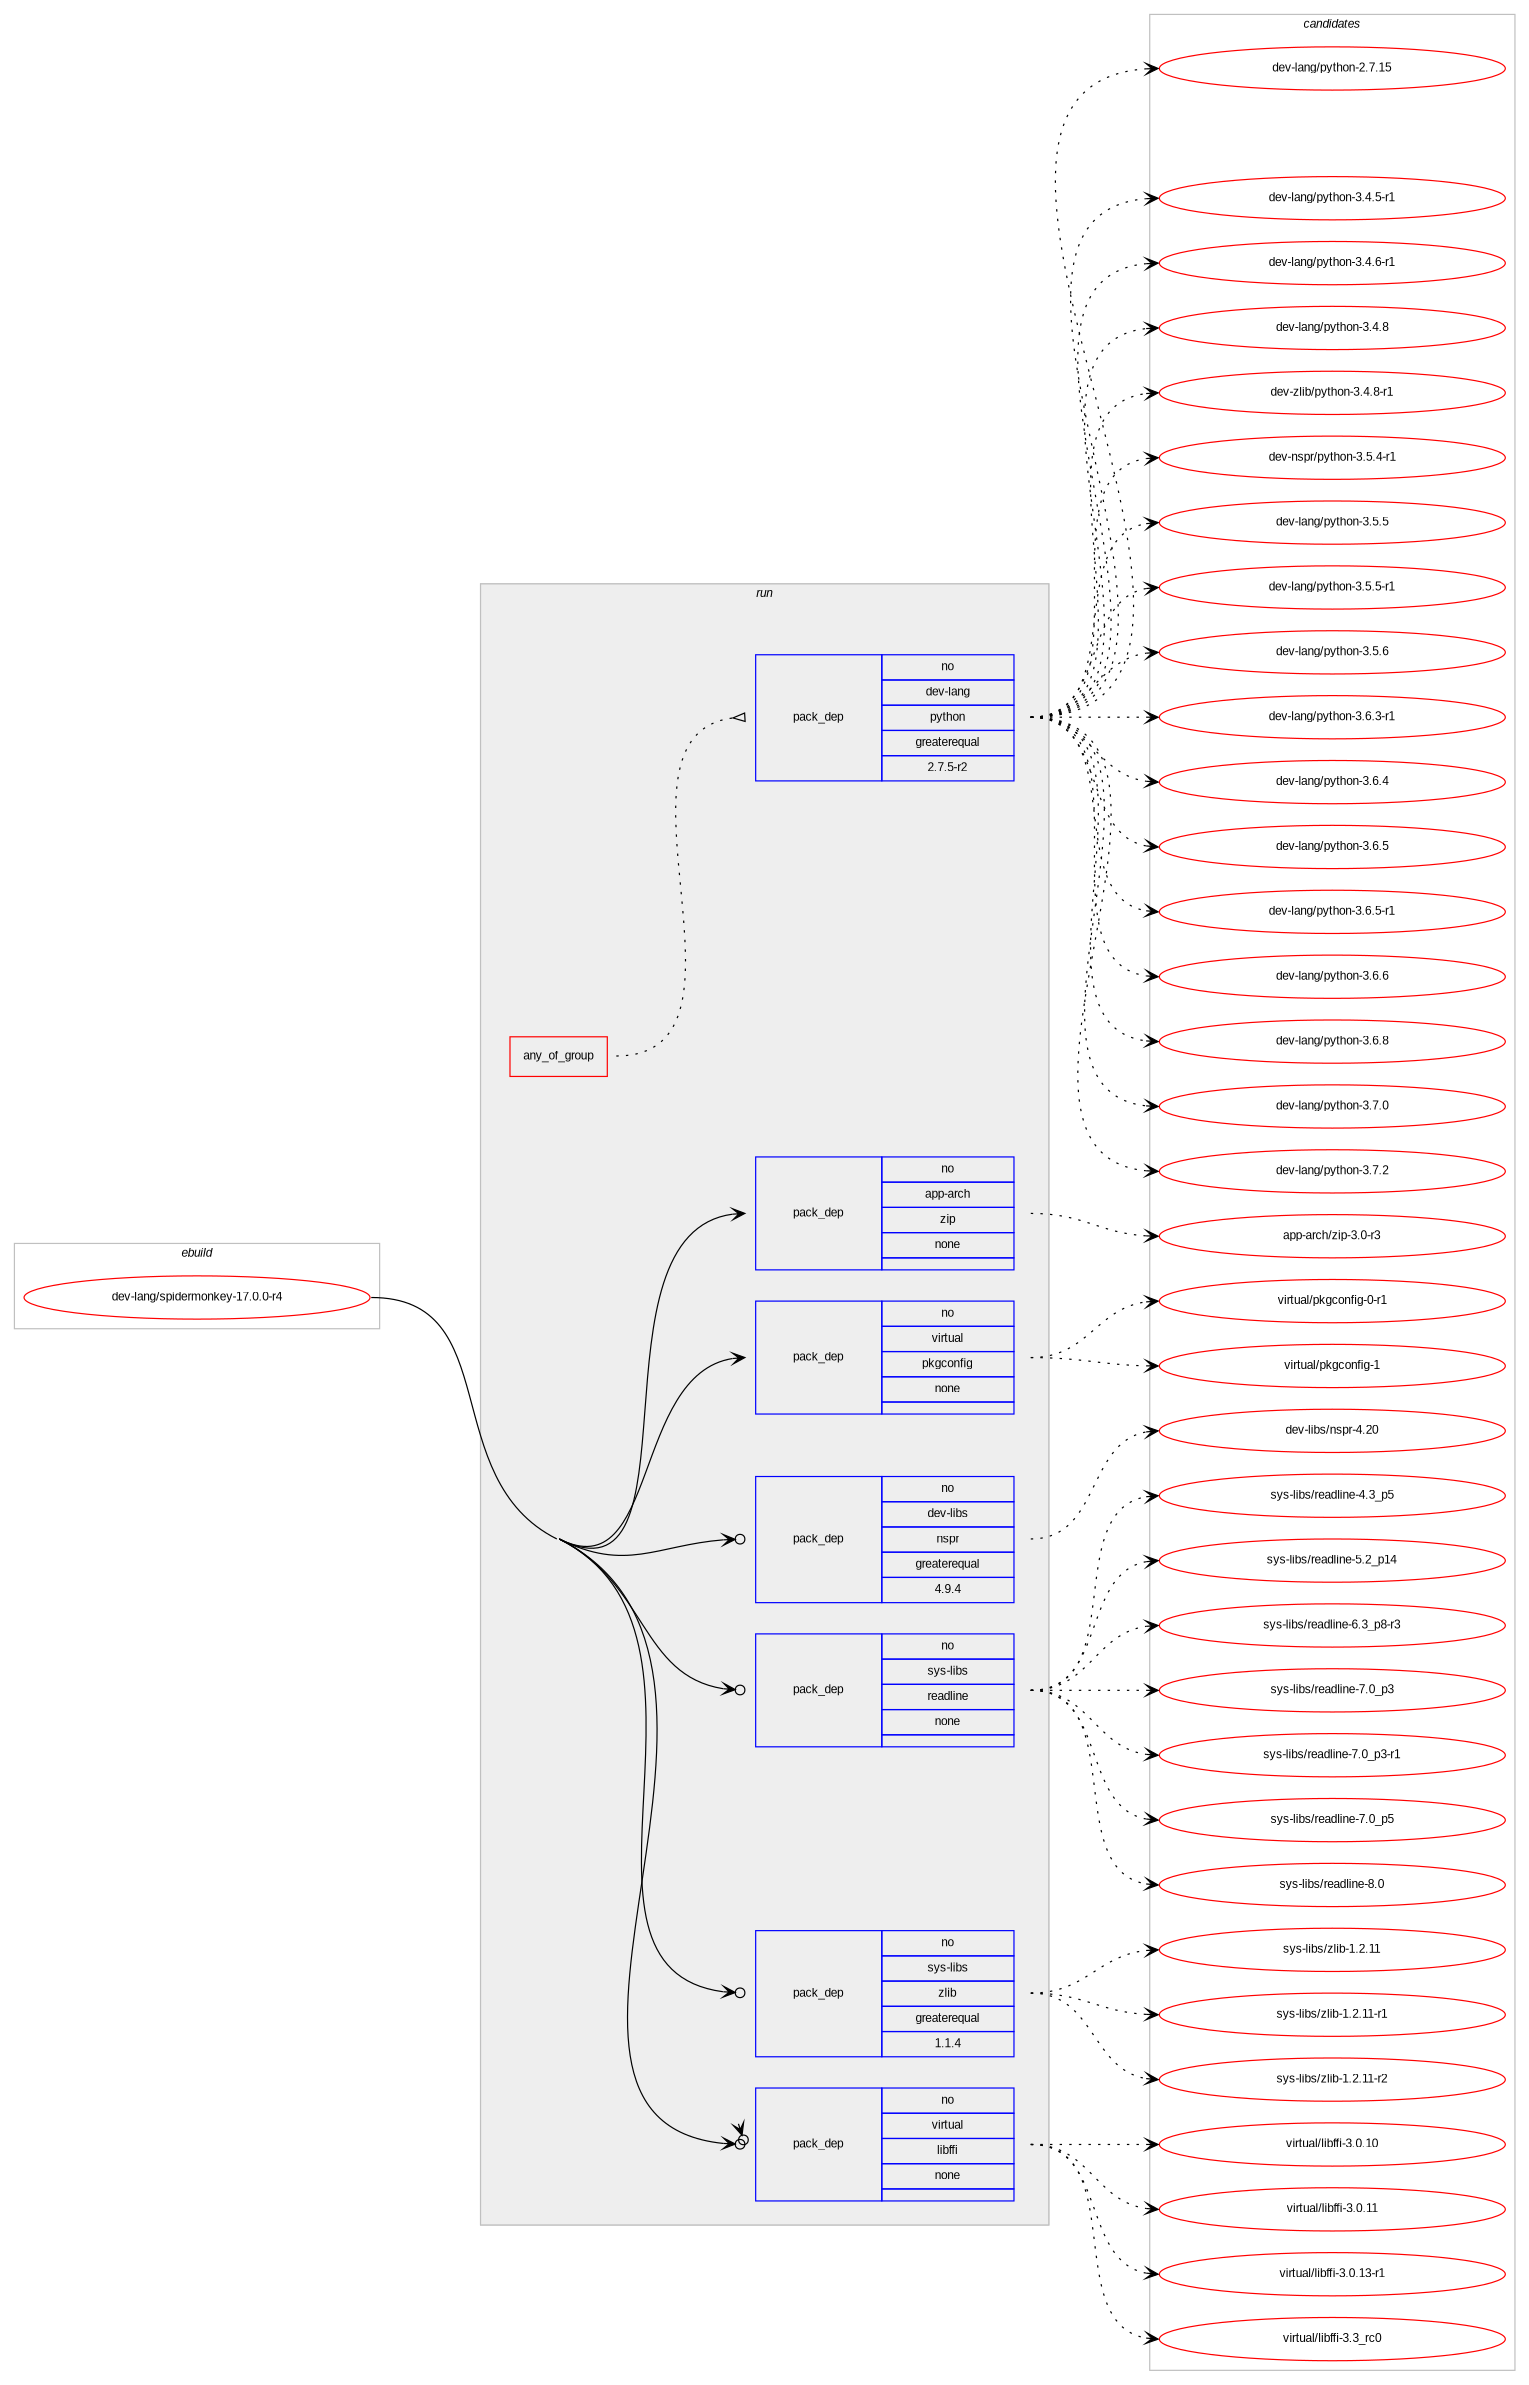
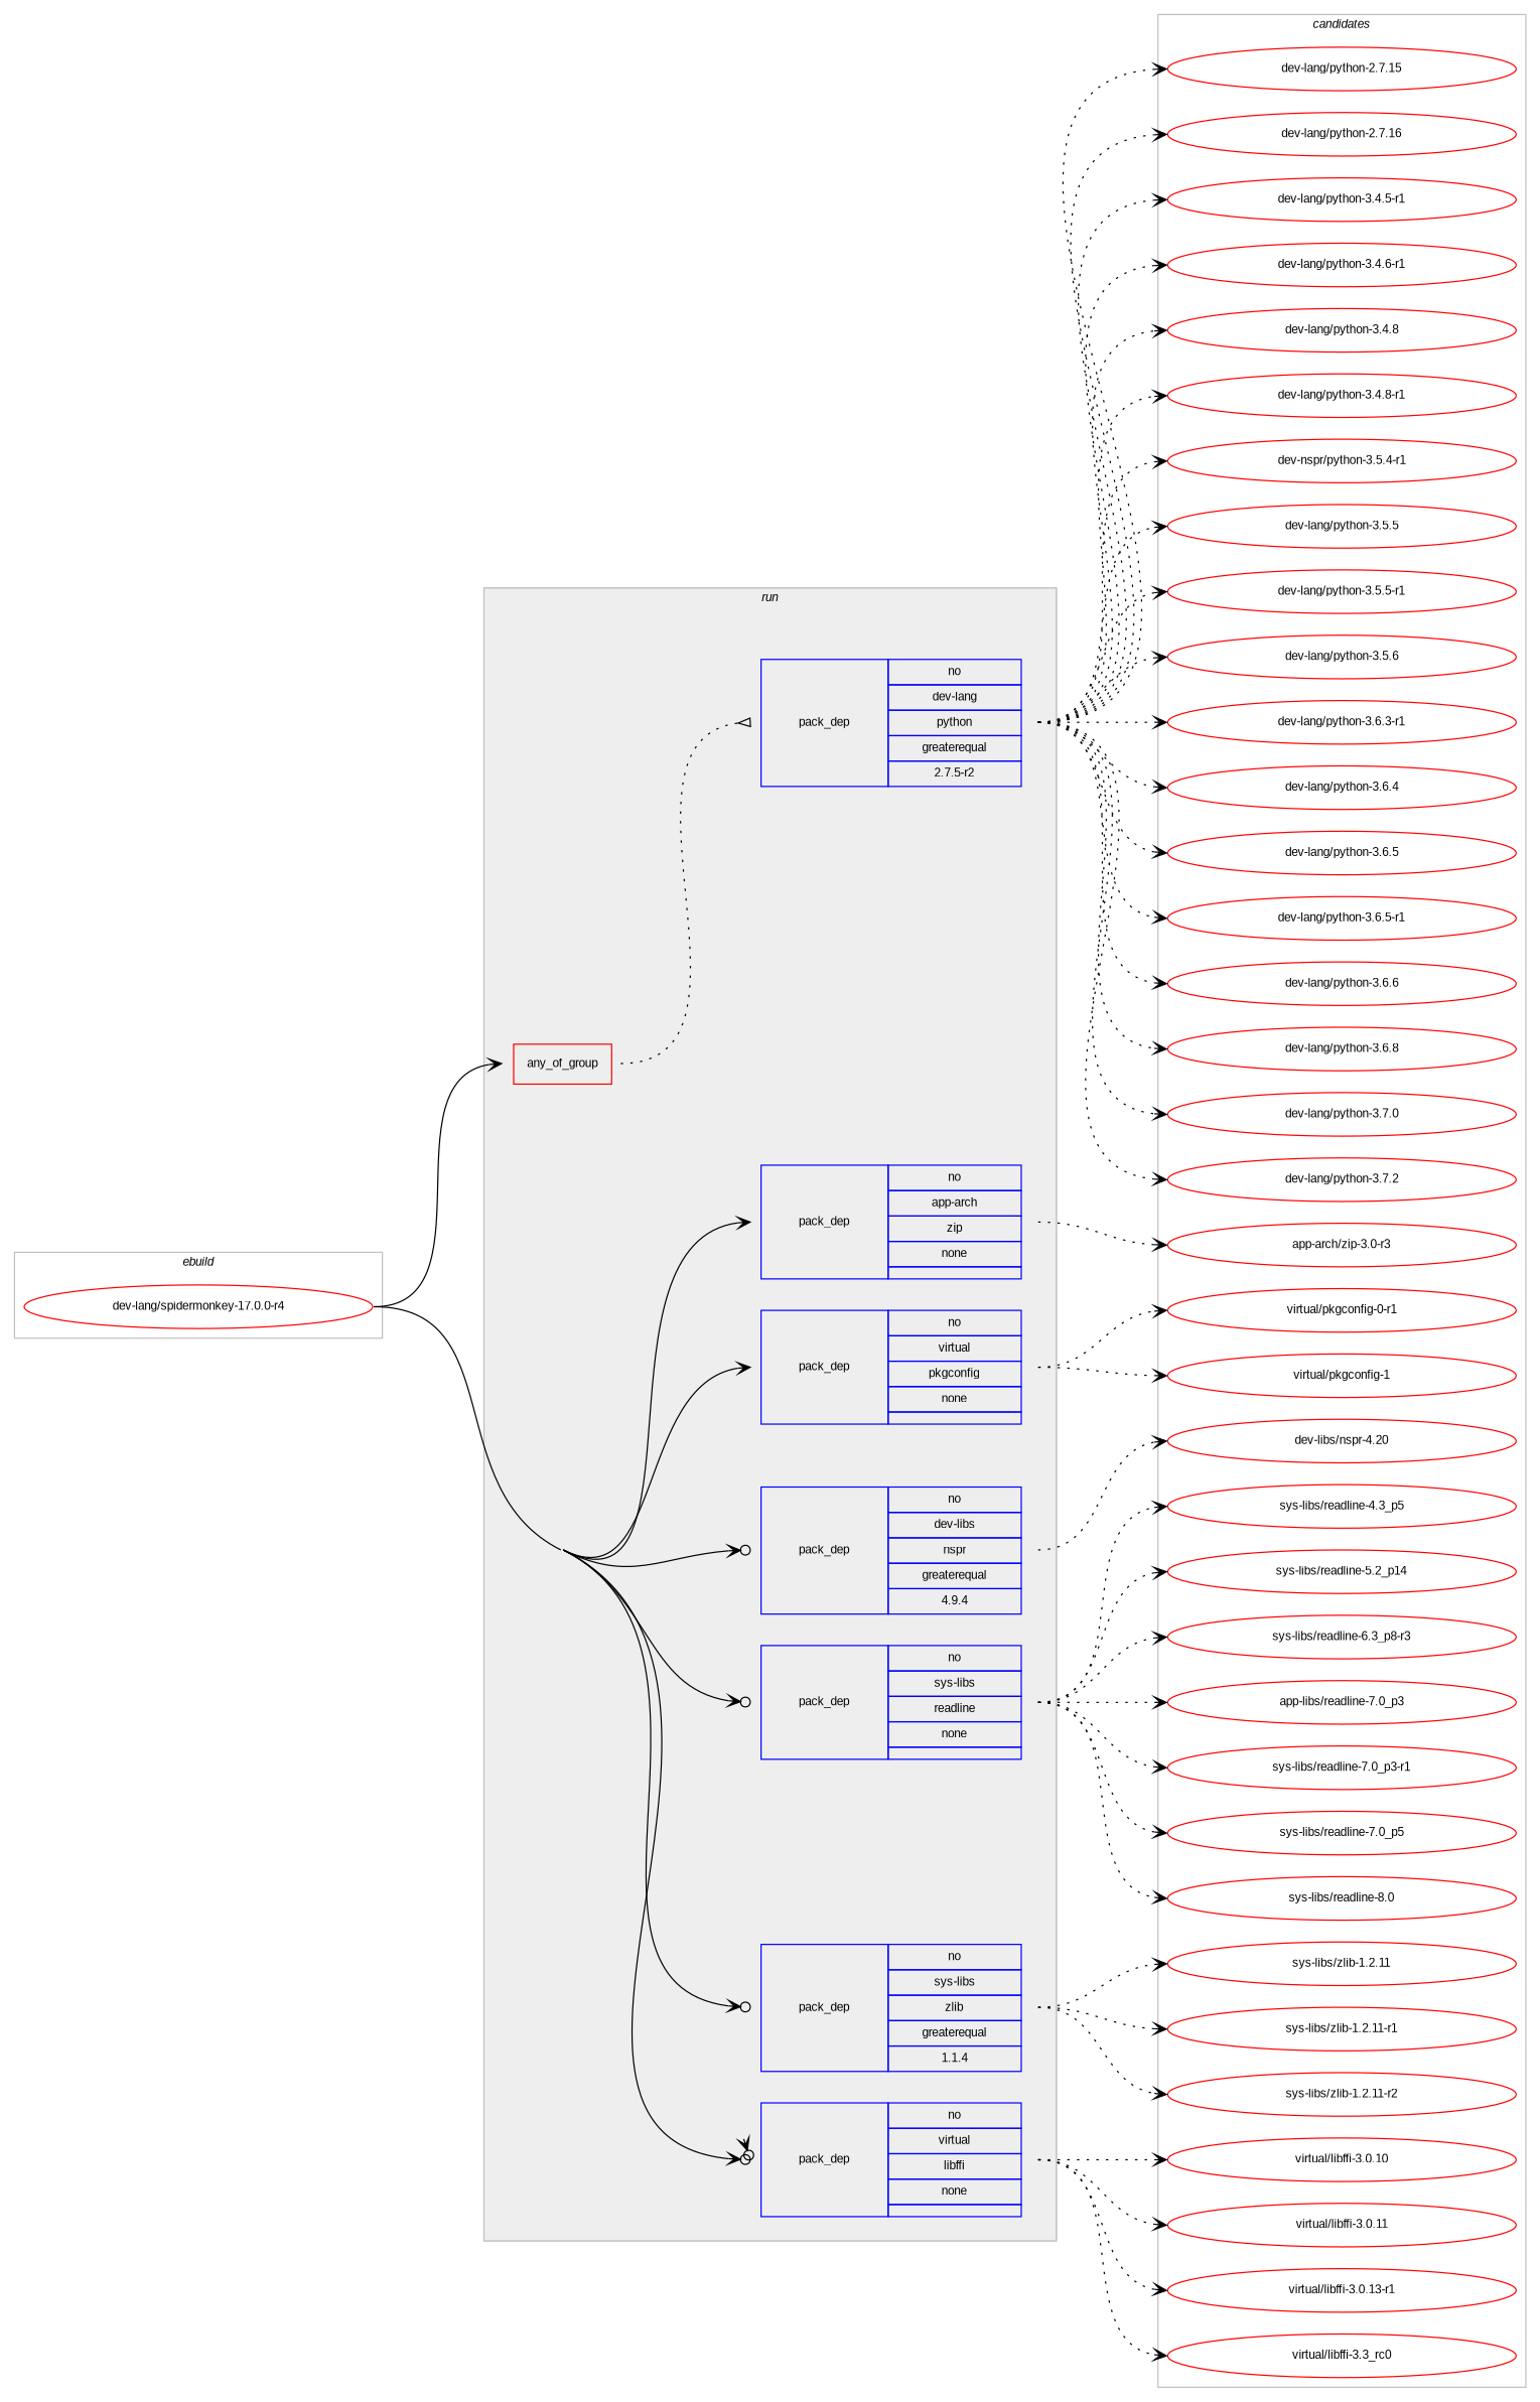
  digraph {
    compound=true
    concentrate=true
    fontname="Liberation Sans"
    fontsize=10
    newrank=true
    rankdir=LR
    ranksep=1.5
    node [color=red fontname="Liberation Sans" fontsize=10]
    edge [arrowhead=vee fontname="Liberation Sans" headport=w style=dotted tailport=e weight=100]
    n1 [label="dev-lang/spidermonkey-17.0.0-r4" width=4]
    n2 [color=blue label=<<TABLE BORDER="0" CELLBORDER="1" CELLSPACING="0" CELLPADDING="4" WIDTH="220"><TR><TD ROWSPAN="6" CELLPADDING="30">pack_dep</TD></TR><TR><TD WIDTH="110">no</TD></TR><TR><TD>dev-lang</TD></TR><TR><TD>python</TD></TR><TR><TD>greaterequal</TD></TR><TR><TD>2.7.5-r2</TD></TR></TABLE>> shape=none]
    n3 [label=<<TABLE BORDER="0" CELLBORDER="1" CELLSPACING="0" CELLPADDING="4"><TR><TD CELLPADDING="10">any_of_group</TD></TR></TABLE>> shape=none]
    n4 [color=blue label=<<TABLE BORDER="0" CELLBORDER="1" CELLSPACING="0" CELLPADDING="4" WIDTH="220"><TR><TD ROWSPAN="6" CELLPADDING="30">pack_dep</TD></TR><TR><TD WIDTH="110">no</TD></TR><TR><TD>app-arch</TD></TR><TR><TD>zip</TD></TR><TR><TD>none</TD></TR><TR><TD></TD></TR></TABLE>> shape=none]
    n5 [color=blue label=<<TABLE BORDER="0" CELLBORDER="1" CELLSPACING="0" CELLPADDING="4" WIDTH="220"><TR><TD ROWSPAN="6" CELLPADDING="30">pack_dep</TD></TR><TR><TD WIDTH="110">no</TD></TR><TR><TD>virtual</TD></TR><TR><TD>pkgconfig</TD></TR><TR><TD>none</TD></TR><TR><TD></TD></TR></TABLE>> shape=none]
    n6 [color=blue label=<<TABLE BORDER="0" CELLBORDER="1" CELLSPACING="0" CELLPADDING="4" WIDTH="220"><TR><TD ROWSPAN="6" CELLPADDING="30">pack_dep</TD></TR><TR><TD WIDTH="110">no</TD></TR><TR><TD>dev-libs</TD></TR><TR><TD>nspr</TD></TR><TR><TD>greaterequal</TD></TR><TR><TD>4.9.4</TD></TR></TABLE>> shape=none]
    n7 [color=blue label=<<TABLE BORDER="0" CELLBORDER="1" CELLSPACING="0" CELLPADDING="4" WIDTH="220"><TR><TD ROWSPAN="6" CELLPADDING="30">pack_dep</TD></TR><TR><TD WIDTH="110">no</TD></TR><TR><TD>sys-libs</TD></TR><TR><TD>readline</TD></TR><TR><TD>none</TD></TR><TR><TD></TD></TR></TABLE>> shape=none]
    n8 [color=blue label=<<TABLE BORDER="0" CELLBORDER="1" CELLSPACING="0" CELLPADDING="4" WIDTH="220"><TR><TD ROWSPAN="6" CELLPADDING="30">pack_dep</TD></TR><TR><TD WIDTH="110">no</TD></TR><TR><TD>sys-libs</TD></TR><TR><TD>zlib</TD></TR><TR><TD>greaterequal</TD></TR><TR><TD>1.1.4</TD></TR></TABLE>> shape=none]
    n9 [color=blue label=<<TABLE BORDER="0" CELLBORDER="1" CELLSPACING="0" CELLPADDING="4" WIDTH="220"><TR><TD ROWSPAN="6" CELLPADDING="30">pack_dep</TD></TR><TR><TD WIDTH="110">no</TD></TR><TR><TD>virtual</TD></TR><TR><TD>libffi</TD></TR><TR><TD>none</TD></TR><TR><TD></TD></TR></TABLE>> shape=none]
    n10 [label="dev-lang/python-2.7.15" width=4]
+   n11 [label="dev-lang/python-2.7.16" width=4]
    n12 [label="dev-lang/python-3.4.5-r1" width=4]
    n13 [label="dev-lang/python-3.4.6-r1" width=4]
    n14 [label="dev-lang/python-3.4.8" width=4]
-   n15 [label="dev-zlib/python-3.4.8-r1" width=4]
+   n15 [label="dev-lang/python-3.4.8-r1" width=4]
    n16 [label="dev-nspr/python-3.5.4-r1" width=4]
    n17 [label="dev-lang/python-3.5.5" width=4]
    n18 [label="dev-lang/python-3.5.5-r1" width=4]
    n19 [label="dev-lang/python-3.5.6" width=4]
    n20 [label="dev-lang/python-3.6.3-r1" width=4]
    n21 [label="dev-lang/python-3.6.4" width=4]
    n22 [label="dev-lang/python-3.6.5" width=4]
    n23 [label="dev-lang/python-3.6.5-r1" width=4]
    n24 [label="dev-lang/python-3.6.6" width=4]
    n25 [label="dev-lang/python-3.6.8" width=4]
    n26 [label="dev-lang/python-3.7.0" width=4]
    n27 [label="dev-lang/python-3.7.2" width=4]
    n28 [label="app-arch/zip-3.0-r3" width=4]
    n29 [label="virtual/pkgconfig-0-r1" width=4]
    n30 [label="virtual/pkgconfig-1" width=4]
    n31 [label="dev-libs/nspr-4.20" width=4]
    n32 [label="sys-libs/readline-4.3_p5" width=4]
    n33 [label="sys-libs/readline-5.2_p14" width=4]
    n34 [label="sys-libs/readline-6.3_p8-r3" width=4]
-   n35 [label="sys-libs/readline-7.0_p3" width=4]
+   n35 [label="app-libs/readline-7.0_p3" width=4]
    n36 [label="sys-libs/readline-7.0_p3-r1" width=4]
    n37 [label="sys-libs/readline-7.0_p5" width=4]
    n38 [label="sys-libs/readline-8.0" width=4]
    n39 [label="sys-libs/zlib-1.2.11" width=4]
    n40 [label="sys-libs/zlib-1.2.11-r1" width=4]
    n41 [label="sys-libs/zlib-1.2.11-r2" width=4]
    n42 [label="virtual/libffi-3.0.10" width=4]
    n43 [label="virtual/libffi-3.0.11" width=4]
    n44 [label="virtual/libffi-3.0.13-r1" width=4]
    n45 [label="virtual/libffi-3.3_rc0" width=4]
    subgraph cluster_1 {
      color=gray
      label=<<i>ebuild</i>>
      rank=same
      n1
    }
    subgraph cluster_2 {
      color=gray
      label=<<i>dependencies</i>>
      subgraph cluster_3 {
        color=gray
        fillcolor="#eeeeee"
        label=<<i>compile</i>>
        style=filled
        subgraph sub_4 {
          color=gray
          fillcolor="#eeeeee"
          label=<<i>compile</i>>
          style=filled
          n3
          subgraph sub_5 {
            color=gray
            fillcolor="#eeeeee"
            label=<<i>compile</i>>
            style=filled
            n2
          }
        }
        subgraph sub_6 {
          color=gray
          fillcolor="#eeeeee"
          label=<<i>compile</i>>
          style=filled
          n4
        }
        subgraph sub_7 {
          color=gray
          fillcolor="#eeeeee"
          label=<<i>compile</i>>
          style=filled
          n5
        }
      }
      subgraph cluster_8 {
        color=gray
        fillcolor="#eeeeee"
        label=<<i>compile and run</i>>
        style=filled
        subgraph sub_9 {
          color=gray
          fillcolor="#eeeeee"
          label=<<i>compile and run</i>>
          style=filled
          n6
        }
        subgraph sub_10 {
          color=gray
          fillcolor="#eeeeee"
          label=<<i>compile and run</i>>
          style=filled
          n7
        }
        subgraph sub_11 {
          color=gray
          fillcolor="#eeeeee"
          label=<<i>compile and run</i>>
          style=filled
          n8
        }
        subgraph sub_12 {
          color=gray
          fillcolor="#eeeeee"
          label=<<i>compile and run</i>>
          style=filled
          n9
        }
      }
      subgraph cluster_13 {
        color=gray
        fillcolor="#eeeeee"
        label=<<i>run</i>>
        style=filled
      }
    }
    subgraph cluster_14 {
      color=gray
      label=<<i>candidates</i>>
      rank=same
      subgraph sub_15 {
        color=black
        label=<<i>candidates</i>>
        nodesep=1
        rank=same
        n10
+       n11
        n12
        n13
        n14
        n15
        n16
        n17
        n18
        n19
        n20
        n21
        n22
        n23
        n24
        n25
        n26
        n27
      }
      subgraph sub_16 {
        color=black
        label=<<i>candidates</i>>
        nodesep=1
        rank=same
        n28
      }
      subgraph sub_17 {
        color=black
        label=<<i>candidates</i>>
        nodesep=1
        rank=same
        n29
        n30
      }
      subgraph sub_18 {
        color=black
        label=<<i>candidates</i>>
        nodesep=1
        rank=same
        n31
      }
      subgraph sub_19 {
        color=black
        label=<<i>candidates</i>>
        nodesep=1
        rank=same
        n32
        n33
        n34
        n35
        n36
        n37
        n38
      }
      subgraph sub_20 {
        color=black
        label=<<i>candidates</i>>
        nodesep=1
        rank=same
        n39
        n40
        n41
      }
      subgraph sub_21 {
        color=black
        label=<<i>candidates</i>>
        nodesep=1
        rank=same
        n42
        n43
        n44
        n45
      }
    }
+   n1 -> n3 [style=solid weight=20]
    n1 -> n4 [style=solid weight=20]
    n1 -> n5 [style=solid weight=20]
    n1 -> n6 [arrowhead=odotvee style=solid weight=20]
    n1 -> n7 [arrowhead=odotvee style=solid weight=20]
    n1 -> n8 [arrowhead=odotvee style=solid weight=20]
    n1 -> n9 [arrowhead=odotvee style=solid weight=20]
    n2 -> n10
+   n2 -> n11
    n2 -> n12
    n2 -> n13
    n2 -> n14
    n2 -> n15
    n2 -> n16
    n2 -> n17
    n2 -> n18
    n2 -> n19
    n2 -> n20
    n2 -> n21
    n2 -> n22
    n2 -> n23
    n2 -> n24
    n2 -> n25
    n2 -> n26
    n2 -> n27
    n3 -> n2 [arrowhead=oinv weight=20]
    n4 -> n28
    n5 -> n29
    n5 -> n30
    n6 -> n31
    n7 -> n32
    n7 -> n33
    n7 -> n34
    n7 -> n35
    n7 -> n36
    n7 -> n37
    n7 -> n38
    n8 -> n39
    n8 -> n40
    n8 -> n41
    n9 -> n42
    n9 -> n43
    n9 -> n44
    n9 -> n45
  }
